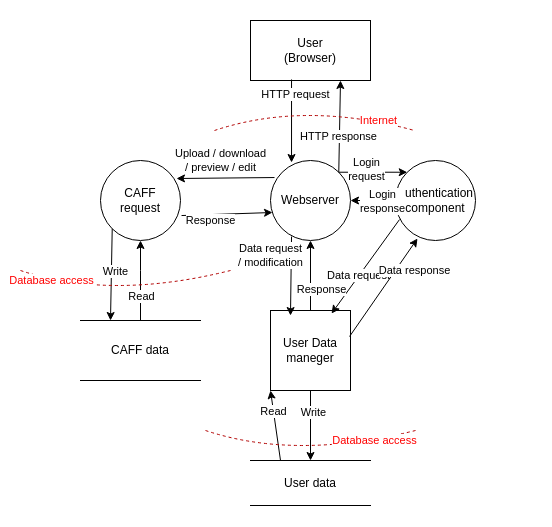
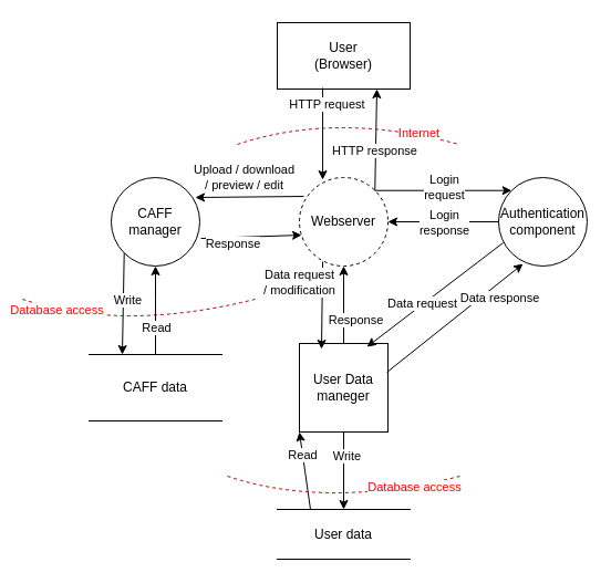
  <mxCell id="0" />
  <mxCell id="1" parent="0" />
- <mxCell id="2" value="Webserver" style="ellipse;whiteSpace=wrap;html=1;aspect=fixed;" vertex="1" parent="1"><mxGeometry x="270" y="160" width="80" height="80" as="geometry" /></mxCell>
+ <mxCell id="2" value="Webserver" style="ellipse;whiteSpace=wrap;html=1;aspect=fixed;dashed=1;" vertex="1" parent="1"><mxGeometry x="270" y="160" width="80" height="80" as="geometry" /></mxCell>
  <mxCell id="3" value="User&lt;br&gt;(Browser)" style="rounded=0;whiteSpace=wrap;html=1;" vertex="1" parent="1"><mxGeometry x="250" y="20" width="120" height="60" as="geometry" /></mxCell>
- <mxCell id="4" value="Authentication&lt;br&gt;component" style="ellipse;whiteSpace=wrap;html=1;aspect=fixed;" vertex="1" parent="1"><mxGeometry x="395" y="160" width="80" height="80" as="geometry" /></mxCell>
- <mxCell id="5" value="CAFF&lt;br&gt;request" style="ellipse;whiteSpace=wrap;html=1;aspect=fixed;" vertex="1" parent="1"><mxGeometry x="100" y="160" width="80" height="80" as="geometry" /></mxCell>
+ <mxCell id="4" value="Authentication&lt;br&gt;component" style="ellipse;whiteSpace=wrap;html=1;aspect=fixed;" vertex="1" parent="1"><mxGeometry x="450" y="160" width="80" height="80" as="geometry" /></mxCell>
+ <mxCell id="5" value="CAFF&lt;br&gt;manager" style="ellipse;whiteSpace=wrap;html=1;aspect=fixed;" vertex="1" parent="1"><mxGeometry x="100" y="160" width="80" height="80" as="geometry" /></mxCell>
  <mxCell id="6" value="User Data&lt;br&gt;maneger" style="whiteSpace=wrap;html=1;aspect=fixed;rounded=0;" vertex="1" parent="1"><mxGeometry x="270" y="310" width="80" height="80" as="geometry" /></mxCell>
  <mxCell id="7" value="" style="endArrow=classic;html=1;rounded=0;exitX=1;exitY=0;exitDx=0;exitDy=0;entryX=0;entryY=0;entryDx=0;entryDy=0;" edge="1" parent="1" source="2" target="4"><mxGeometry width="50" height="50" relative="1" as="geometry"><mxPoint x="240" y="320" as="sourcePoint" /><mxPoint x="290" y="270" as="targetPoint" /></mxGeometry></mxCell>
  <mxCell id="8" value="Login&lt;br&gt;request" style="edgeLabel;html=1;align=center;verticalAlign=middle;resizable=0;points=[];" vertex="1" connectable="0" parent="7"><mxGeometry x="0.259" y="3" relative="1" as="geometry"><mxPoint x="-16" as="offset" /></mxGeometry></mxCell>
  <mxCell id="9" value="" style="endArrow=classic;html=1;rounded=0;exitX=0;exitY=0.5;exitDx=0;exitDy=0;entryX=1;entryY=0.5;entryDx=0;entryDy=0;" edge="1" parent="1" source="4" target="2"><mxGeometry width="50" height="50" relative="1" as="geometry"><mxPoint x="420" y="290" as="sourcePoint" /><mxPoint x="470" y="240" as="targetPoint" /></mxGeometry></mxCell>
  <mxCell id="10" value="Login&lt;br&gt;response" style="edgeLabel;html=1;align=center;verticalAlign=middle;resizable=0;points=[];" vertex="1" connectable="0" parent="9"><mxGeometry x="0.32" y="1" relative="1" as="geometry"><mxPoint x="16" y="-1" as="offset" /></mxGeometry></mxCell>
  <mxCell id="11" value="" style="endArrow=classic;html=1;rounded=0;exitX=0.05;exitY=0.738;exitDx=0;exitDy=0;exitPerimeter=0;entryX=0.763;entryY=0.038;entryDx=0;entryDy=0;entryPerimeter=0;" edge="1" parent="1" source="4" target="6"><mxGeometry width="50" height="50" relative="1" as="geometry"><mxPoint x="450" y="330" as="sourcePoint" /><mxPoint x="500" y="280" as="targetPoint" /></mxGeometry></mxCell>
  <mxCell id="12" value="Data request" style="edgeLabel;html=1;align=center;verticalAlign=middle;resizable=0;points=[];" vertex="1" connectable="0" parent="11"><mxGeometry x="0.208" y="-3" relative="1" as="geometry"><mxPoint x="2" as="offset" /></mxGeometry></mxCell>
  <mxCell id="13" value="" style="endArrow=classic;html=1;rounded=0;exitX=0.988;exitY=0.325;exitDx=0;exitDy=0;exitPerimeter=0;entryX=0.275;entryY=0.975;entryDx=0;entryDy=0;entryPerimeter=0;" edge="1" parent="1" source="6" target="4"><mxGeometry width="50" height="50" relative="1" as="geometry"><mxPoint x="460" y="360" as="sourcePoint" /><mxPoint x="510" y="310" as="targetPoint" /></mxGeometry></mxCell>
  <mxCell id="14" value="Data response" style="edgeLabel;html=1;align=center;verticalAlign=middle;resizable=0;points=[];" vertex="1" connectable="0" parent="13"><mxGeometry x="0.319" y="3" relative="1" as="geometry"><mxPoint x="22" as="offset" /></mxGeometry></mxCell>
  <mxCell id="15" value="" style="endArrow=classic;html=1;rounded=0;exitX=0.263;exitY=0.95;exitDx=0;exitDy=0;exitPerimeter=0;entryX=0.25;entryY=0.063;entryDx=0;entryDy=0;entryPerimeter=0;" edge="1" parent="1" source="2" target="6"><mxGeometry width="50" height="50" relative="1" as="geometry"><mxPoint x="210" y="320" as="sourcePoint" /><mxPoint x="260" y="270" as="targetPoint" /></mxGeometry></mxCell>
  <mxCell id="16" value="Data request&lt;br&gt;/ modification" style="edgeLabel;html=1;align=center;verticalAlign=middle;resizable=0;points=[];" vertex="1" connectable="0" parent="15"><mxGeometry x="-0.354" y="2" relative="1" as="geometry"><mxPoint x="-23" y="-8" as="offset" /></mxGeometry></mxCell>
  <mxCell id="17" value="" style="endArrow=classic;html=1;rounded=0;exitX=0.5;exitY=0;exitDx=0;exitDy=0;entryX=0.5;entryY=1;entryDx=0;entryDy=0;" edge="1" parent="1" source="6" target="2"><mxGeometry width="50" height="50" relative="1" as="geometry"><mxPoint x="170" y="390" as="sourcePoint" /><mxPoint x="220" y="340" as="targetPoint" /></mxGeometry></mxCell>
  <mxCell id="18" value="Response" style="edgeLabel;html=1;align=center;verticalAlign=middle;resizable=0;points=[];" vertex="1" connectable="0" parent="17"><mxGeometry x="-0.222" y="-2" relative="1" as="geometry"><mxPoint x="8" y="5" as="offset" /></mxGeometry></mxCell>
  <mxCell id="19" value="" style="endArrow=classic;html=1;rounded=0;exitX=0.05;exitY=0.213;exitDx=0;exitDy=0;exitPerimeter=0;entryX=0.95;entryY=0.225;entryDx=0;entryDy=0;entryPerimeter=0;" edge="1" parent="1" source="2" target="5"><mxGeometry width="50" height="50" relative="1" as="geometry"><mxPoint x="210" y="170" as="sourcePoint" /><mxPoint x="260" y="120" as="targetPoint" /></mxGeometry></mxCell>
  <mxCell id="20" value="Upload / download&lt;br&gt;/ preview / edit" style="edgeLabel;html=1;align=center;verticalAlign=middle;resizable=0;points=[];" vertex="1" connectable="0" parent="19"><mxGeometry x="0.408" y="-1" relative="1" as="geometry"><mxPoint x="15" y="-17" as="offset" /></mxGeometry></mxCell>
  <mxCell id="21" value="" style="endArrow=classic;html=1;rounded=0;exitX=1.013;exitY=0.688;exitDx=0;exitDy=0;exitPerimeter=0;entryX=0.025;entryY=0.65;entryDx=0;entryDy=0;entryPerimeter=0;" edge="1" parent="1" source="5" target="2"><mxGeometry width="50" height="50" relative="1" as="geometry"><mxPoint x="220" y="250" as="sourcePoint" /><mxPoint x="270" y="200" as="targetPoint" /></mxGeometry></mxCell>
  <mxCell id="22" value="Response" style="edgeLabel;html=1;align=center;verticalAlign=middle;resizable=0;points=[];" vertex="1" connectable="0" parent="21"><mxGeometry x="-0.649" y="1" relative="1" as="geometry"><mxPoint x="13" y="6" as="offset" /></mxGeometry></mxCell>
  <mxCell id="23" value="User data" style="shape=partialRectangle;whiteSpace=wrap;html=1;left=0;right=0;fillColor=none;" vertex="1" parent="1"><mxGeometry x="250" y="460" width="120" height="45" as="geometry" /></mxCell>
  <mxCell id="24" value="CAFF data" style="shape=partialRectangle;whiteSpace=wrap;html=1;left=0;right=0;fillColor=none;" vertex="1" parent="1"><mxGeometry x="80" y="320" width="120" height="60" as="geometry" /></mxCell>
  <mxCell id="25" value="" style="endArrow=classic;html=1;rounded=0;entryX=0.25;entryY=0;entryDx=0;entryDy=0;exitX=0;exitY=1;exitDx=0;exitDy=0;" edge="1" parent="1" source="5" target="24"><mxGeometry width="50" height="50" relative="1" as="geometry"><mxPoint x="140" y="290" as="sourcePoint" /><mxPoint x="140" y="310.711" as="targetPoint" /></mxGeometry></mxCell>
  <mxCell id="26" value="Write" style="edgeLabel;html=1;align=center;verticalAlign=middle;resizable=0;points=[];" vertex="1" connectable="0" parent="25"><mxGeometry x="-0.571" y="3" relative="1" as="geometry"><mxPoint y="22" as="offset" /></mxGeometry></mxCell>
  <mxCell id="27" value="" style="endArrow=classic;html=1;rounded=0;exitX=0.5;exitY=0;exitDx=0;exitDy=0;entryX=0.5;entryY=1;entryDx=0;entryDy=0;" edge="1" parent="1" source="24" target="5"><mxGeometry width="50" height="50" relative="1" as="geometry"><mxPoint x="160" y="300" as="sourcePoint" /><mxPoint x="210" y="250" as="targetPoint" /><Array as="points"><mxPoint x="140" y="270" /></Array></mxGeometry></mxCell>
  <mxCell id="28" value="Read" style="edgeLabel;html=1;align=center;verticalAlign=middle;resizable=0;points=[];" vertex="1" connectable="0" parent="27"><mxGeometry x="-0.375" relative="1" as="geometry"><mxPoint as="offset" /></mxGeometry></mxCell>
  <mxCell id="29" value="" style="endArrow=classic;html=1;rounded=0;exitX=0.25;exitY=0;exitDx=0;exitDy=0;entryX=0;entryY=1;entryDx=0;entryDy=0;" edge="1" parent="1" source="23" target="6"><mxGeometry width="50" height="50" relative="1" as="geometry"><mxPoint x="390" y="460" as="sourcePoint" /><mxPoint x="440" y="410" as="targetPoint" /></mxGeometry></mxCell>
  <mxCell id="30" value="Read" style="edgeLabel;html=1;align=center;verticalAlign=middle;resizable=0;points=[];" vertex="1" connectable="0" parent="29"><mxGeometry x="0.426" relative="1" as="geometry"><mxPoint as="offset" /></mxGeometry></mxCell>
  <mxCell id="31" value="" style="endArrow=classic;html=1;rounded=0;exitX=0.5;exitY=1;exitDx=0;exitDy=0;entryX=0.5;entryY=0;entryDx=0;entryDy=0;" edge="1" parent="1" source="6" target="23"><mxGeometry width="50" height="50" relative="1" as="geometry"><mxPoint x="400" y="450" as="sourcePoint" /><mxPoint x="450" y="400" as="targetPoint" /></mxGeometry></mxCell>
  <mxCell id="32" value="Write" style="edgeLabel;html=1;align=center;verticalAlign=middle;resizable=0;points=[];" vertex="1" connectable="0" parent="31"><mxGeometry x="-0.4" y="2" relative="1" as="geometry"><mxPoint as="offset" /></mxGeometry></mxCell>
  <mxCell id="33" value="" style="endArrow=classic;html=1;rounded=0;exitX=0.342;exitY=0.983;exitDx=0;exitDy=0;exitPerimeter=0;entryX=0.263;entryY=0.025;entryDx=0;entryDy=0;entryPerimeter=0;" edge="1" parent="1" source="3" target="2"><mxGeometry width="50" height="50" relative="1" as="geometry"><mxPoint x="260" y="150" as="sourcePoint" /><mxPoint x="310" y="100" as="targetPoint" /></mxGeometry></mxCell>
  <mxCell id="34" value="HTTP request" style="edgeLabel;html=1;align=center;verticalAlign=middle;resizable=0;points=[];" vertex="1" connectable="0" parent="33"><mxGeometry x="-0.638" y="3" relative="1" as="geometry"><mxPoint as="offset" /></mxGeometry></mxCell>
  <mxCell id="35" value="" style="endArrow=classic;html=1;rounded=0;exitX=1;exitY=0;exitDx=0;exitDy=0;entryX=0.75;entryY=1;entryDx=0;entryDy=0;" edge="1" parent="1" source="2" target="3"><mxGeometry width="50" height="50" relative="1" as="geometry"><mxPoint x="340" y="170" as="sourcePoint" /><mxPoint x="390" y="120" as="targetPoint" /></mxGeometry></mxCell>
  <mxCell id="36" value="HTTP response" style="edgeLabel;html=1;align=center;verticalAlign=middle;resizable=0;points=[];" vertex="1" connectable="0" parent="35"><mxGeometry x="-0.222" y="1" relative="1" as="geometry"><mxPoint as="offset" /></mxGeometry></mxCell>
  <mxCell id="37" value="" style="curved=1;endArrow=none;html=1;rounded=0;endFill=0;dashed=1;fillColor=#e51400;strokeColor=#B20000;" edge="1" parent="1"><mxGeometry width="50" height="50" relative="1" as="geometry"><mxPoint x="214" y="130" as="sourcePoint" /><mxPoint x="414" y="130" as="targetPoint" /><Array as="points"><mxPoint x="214" y="130" /><mxPoint x="304" y="100" /></Array></mxGeometry></mxCell>
  <mxCell id="38" value="Internet" style="edgeLabel;html=1;align=center;verticalAlign=middle;resizable=0;points=[];fontColor=#FF0000;" vertex="1" connectable="0" parent="37"><mxGeometry x="0.64" y="1" relative="1" as="geometry"><mxPoint as="offset" /></mxGeometry></mxCell>
  <mxCell id="39" value="" style="curved=1;endArrow=none;html=1;rounded=0;dashed=1;fontColor=#FF0000;fillColor=#e51400;strokeColor=#B20000;endFill=0;" edge="1" parent="1"><mxGeometry width="50" height="50" relative="1" as="geometry"><mxPoint x="205" y="430" as="sourcePoint" /><mxPoint x="415" y="430" as="targetPoint" /><Array as="points"><mxPoint x="295" y="460" /></Array></mxGeometry></mxCell>
  <mxCell id="40" value="Database access" style="edgeLabel;html=1;align=center;verticalAlign=middle;resizable=0;points=[];fontColor=#FF0000;" vertex="1" connectable="0" parent="39"><mxGeometry x="0.607" y="1" relative="1" as="geometry"><mxPoint as="offset" /></mxGeometry></mxCell>
  <mxCell id="41" value="" style="curved=1;endArrow=none;html=1;rounded=0;dashed=1;fontColor=#FF0000;fillColor=#e51400;strokeColor=#B20000;endFill=0;" edge="1" parent="1"><mxGeometry width="50" height="50" relative="1" as="geometry"><mxPoint x="20" y="270" as="sourcePoint" /><mxPoint x="230" y="270" as="targetPoint" /><Array as="points"><mxPoint x="110" y="300" /></Array></mxGeometry></mxCell>
  <mxCell id="42" value="Database access" style="edgeLabel;html=1;align=center;verticalAlign=middle;resizable=0;points=[];fontColor=#FF0000;" vertex="1" connectable="0" parent="41"><mxGeometry x="0.607" y="1" relative="1" as="geometry"><mxPoint x="-138" as="offset" /></mxGeometry></mxCell>
